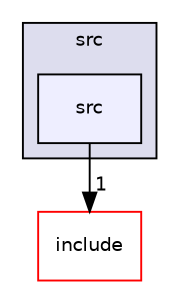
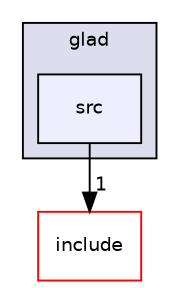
  digraph {
    compound=true
    node [fontname=Helvetica fontsize=10 shape=box style=filled]
    n1 [fillcolor="#eeeeff" label=src pencolor=black]
    n2 [color=red fillcolor=white label=include]
    subgraph cluster_1 {
      bgcolor="#ddddee"
      fontname=Helvetica
      fontsize=10
-     label=src
+     label=glad
      pencolor=black
      n1
    }
    n1 -> n2 [headlabel=1 labeldistance=1.5 labelfontname=Helvetica labelfontsize=10]
  }
